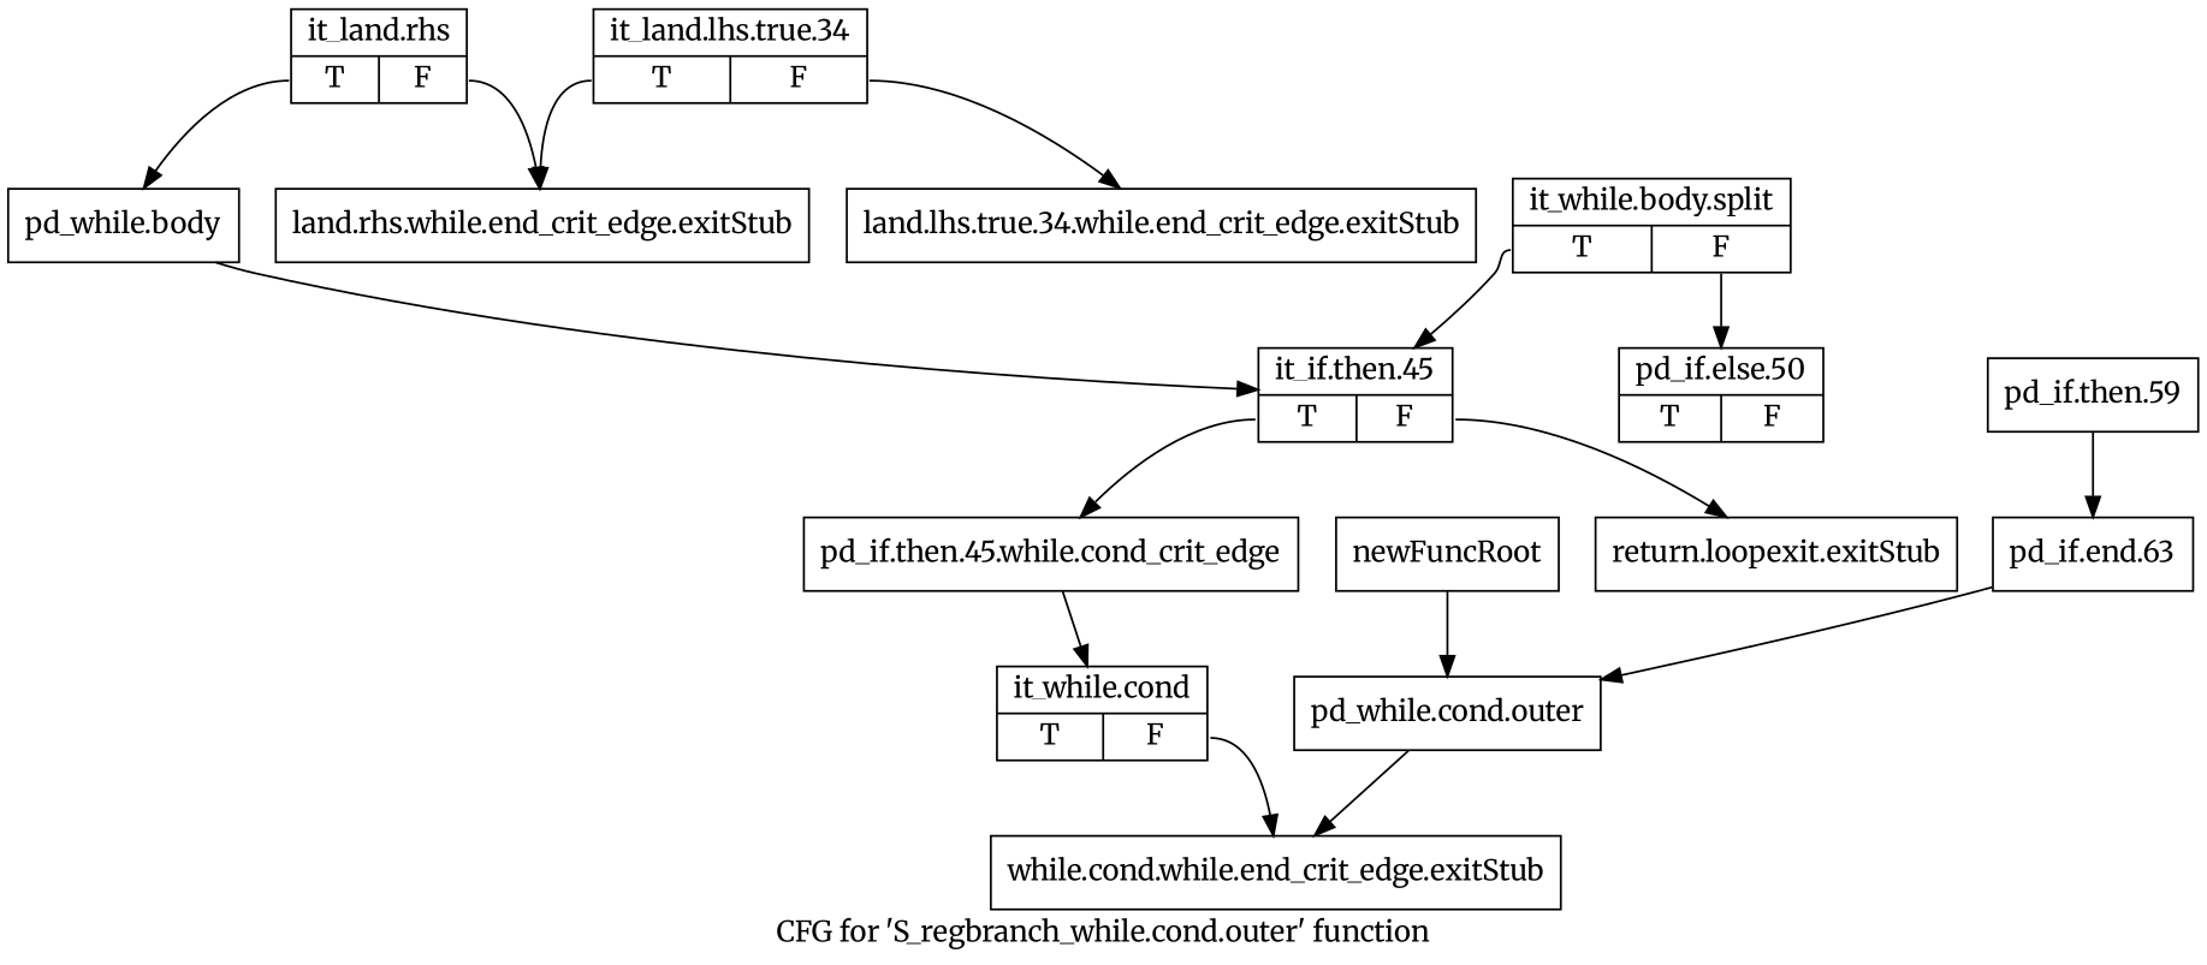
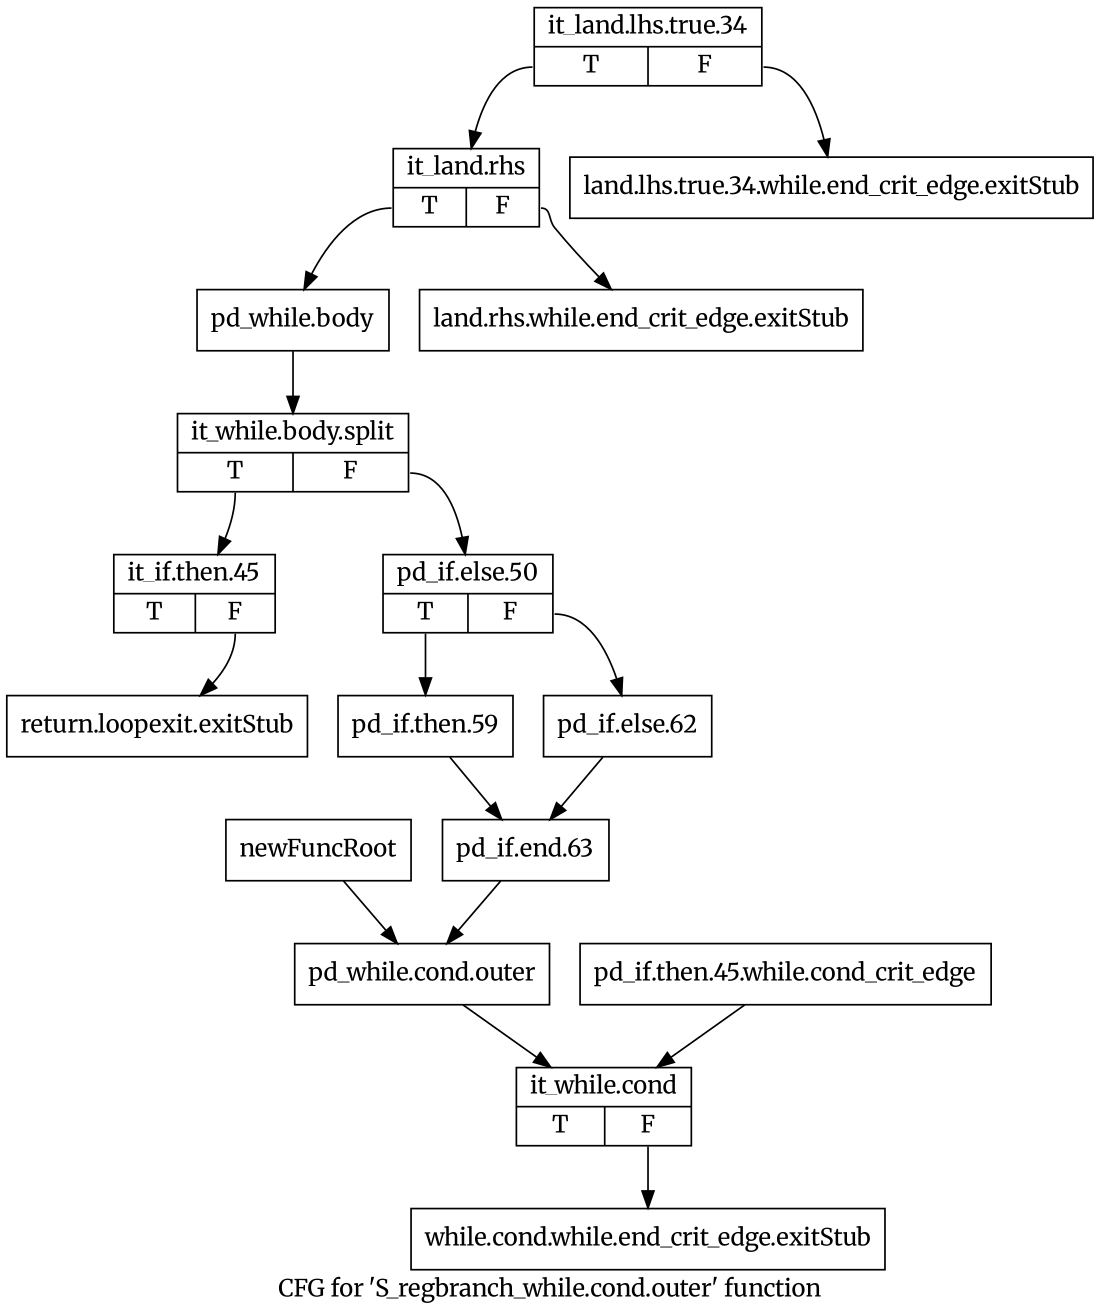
  digraph {
    fontname=Merriweather
    label="CFG for 'S_regbranch_while.cond.outer' function"
    node [fontname=Merriweather shape=record]
    edge [fontname=Merriweather]
    n1 [label="{newFuncRoot}"]
    n2 [label="{pd_while.cond.outer}"]
    n3 [label="{it_while.cond|{<s0>T|<s1>F}}"]
    n4 [label="{while.cond.while.end_crit_edge.exitStub}"]
    n5 [label="{land.lhs.true.34.while.end_crit_edge.exitStub}"]
    n6 [label="{land.rhs.while.end_crit_edge.exitStub}"]
    n7 [label="{return.loopexit.exitStub}"]
    n8 [label="{it_land.lhs.true.34|{<s0>T|<s1>F}}"]
    n9 [label="{it_land.rhs|{<s0>T|<s1>F}}"]
    n10 [label="{pd_while.body}"]
    n11 [label="{it_while.body.split|{<s0>T|<s1>F}}"]
    n12 [label="{it_if.then.45|{<s0>T|<s1>F}}"]
    n13 [label="{pd_if.else.50|{<s0>T|<s1>F}}"]
    n14 [label="{pd_if.then.45.while.cond_crit_edge}"]
    n15 [label="{pd_if.then.59}"]
+   n16 [label="{pd_if.else.62}"]
    n17 [label="{pd_if.end.63}"]
    n1 -> n2
-   n2 -> n4
+   n2 -> n3
    n3 -> n4 [tailport=s1]
    n8 -> n5 [tailport=s1]
-   n8 -> n6 [tailport=s0]
+   n8 -> n9 [tailport=s0]
    n9 -> n6 [tailport=s1]
    n9 -> n10 [tailport=s0]
-   n10 -> n12
+   n10 -> n11
    n11 -> n12 [tailport=s0]
    n11 -> n13 [tailport=s1]
    n12 -> n7 [tailport=s1]
-   n12 -> n14 [tailport=s0]
+   n13 -> n15 [tailport=s0]
+   n13 -> n16 [tailport=s1]
    n14 -> n3
    n15 -> n17
+   n16 -> n17
    n17 -> n2
  }
